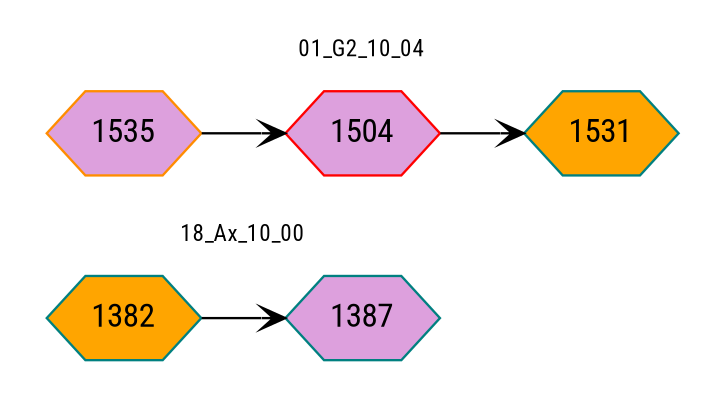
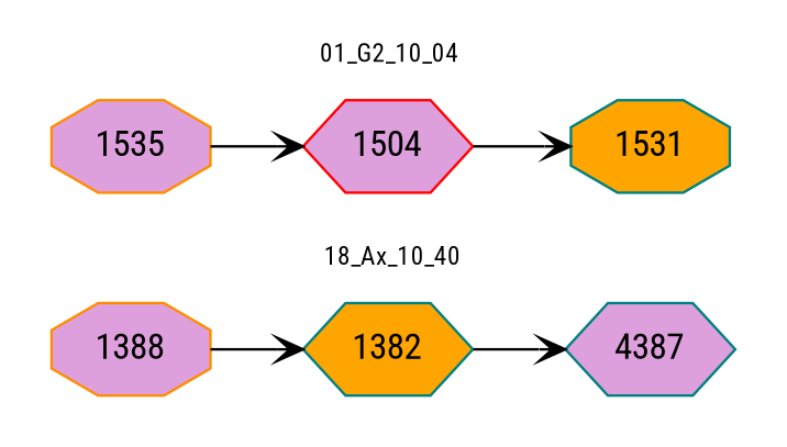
  digraph {
    fontname="Roboto Condensed"
    rankdir=LR
    node [color=teal fillcolor=plum fontname="Roboto Condensed" shape=hexagon style=filled]
    edge [arrowhead=vee color=black fontname="Roboto Condensed"]
+   n1 [color=darkorange label=1388 shape=octagon]
    n2 [fillcolor=orange label=1382]
-   n3 [label=1387]
-   n4 [color=darkorange label=1535]
+   n3 [label=4387]
+   n4 [color=darkorange label=1535 shape=octagon]
    n5 [color=red label=1504]
-   n6 [fillcolor=orange label=1531]
+   n6 [fillcolor=orange label=1531 shape=octagon]
    subgraph cluster_1 {
      color=white
      fontsize=10
-     label="18_Ax_10_00"
+     label="18_Ax_10_40"
+     n1
      n2
      n3
    }
    subgraph cluster_2 {
      color=white
      fontsize=10
      label="01_G2_10_04"
      n4
      n5
      n6
    }
+   n1 -> n2
    n2 -> n3
    n4 -> n5
    n5 -> n6
  }
